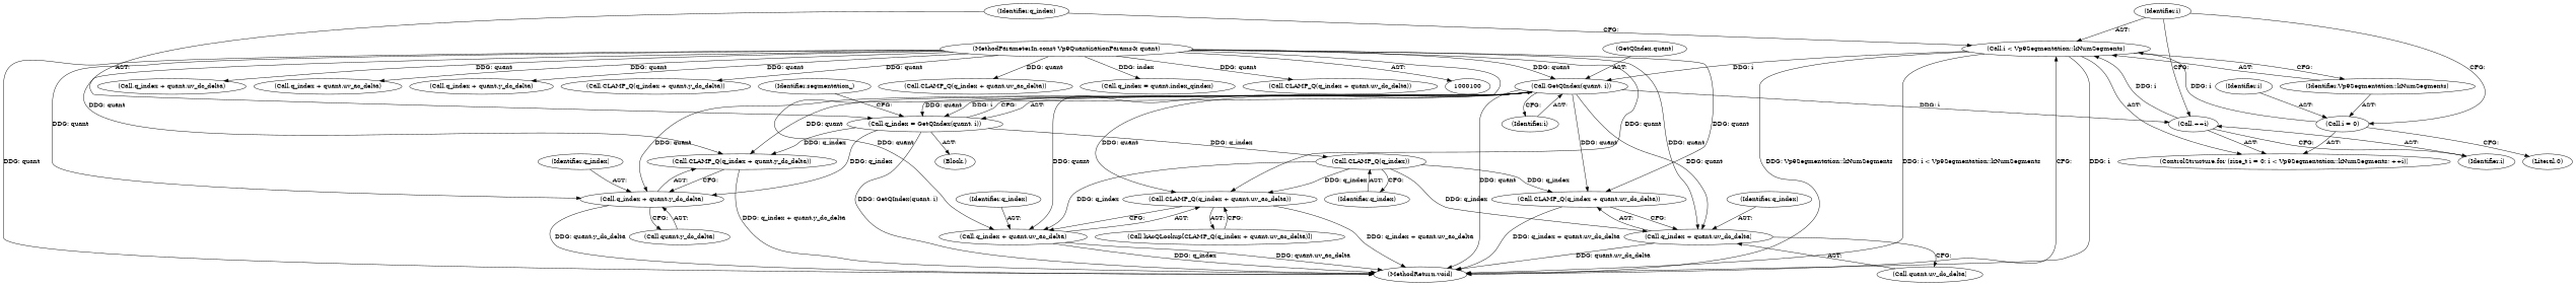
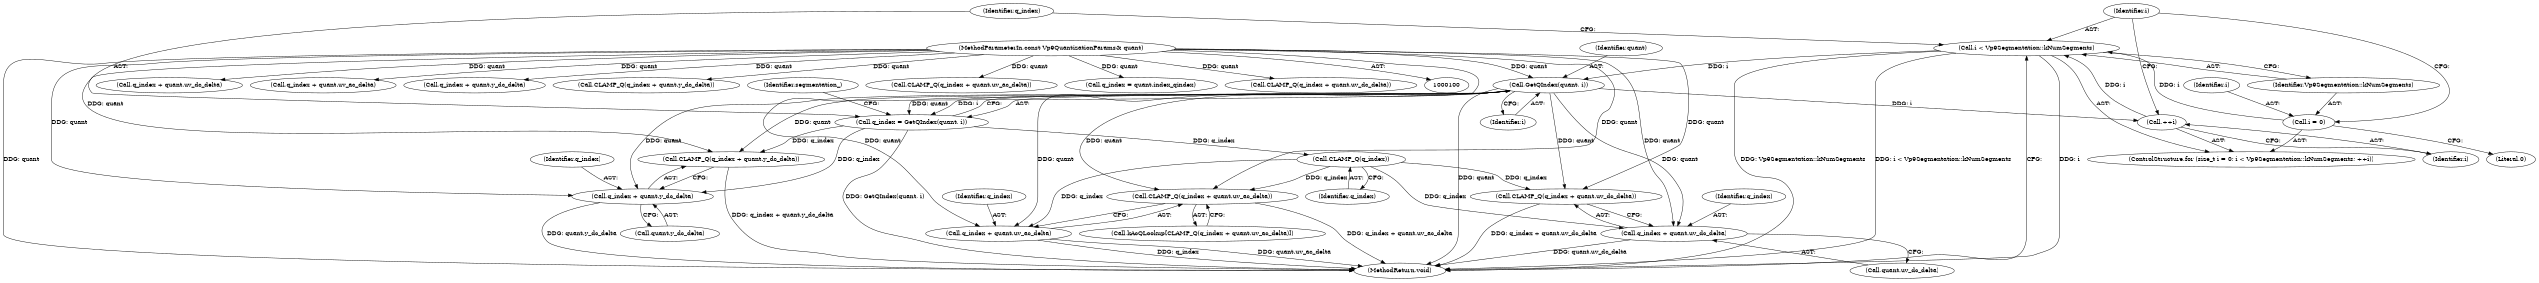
  digraph {
    n1 [label="(Call,i < Vp9Segmentation::kNumSegments)"]
    n2 [label="(Call,GetQIndex(quant, i))"]
    n3 [label="(Identifier,Vp9Segmentation::kNumSegments)"]
    n4 [label="(MethodReturn,void)"]
    n5 [label="(ControlStructure,for (size_t i = 0; i < Vp9Segmentation::kNumSegments; ++i))"]
    n6 [label="(Call,++i)"]
    n7 [label="(Call,q_index = GetQIndex(quant, i))"]
    n8 [label="(Call,CLAMP_Q(q_index + quant.y_dc_delta))"]
    n9 [label="(Call,q_index + quant.y_dc_delta)"]
    n10 [label="(Call,CLAMP_Q(q_index + quant.uv_dc_delta))"]
    n11 [label="(Call,q_index + quant.uv_dc_delta)"]
    n12 [label="(Call,CLAMP_Q(q_index + quant.uv_ac_delta))"]
    n13 [label="(Call,q_index + quant.uv_ac_delta)"]
    n14 [label="(Identifier,i)"]
    n15 [label="(Call,i = 0)"]
    n16 [label="(Identifier,i)"]
    n17 [label="(Call,CLAMP_Q(q_index))"]
-   n18 [label="(Block,)"]
    n19 [label="(Call,quant.y_dc_delta)"]
    n20 [label="(Call,quant.uv_dc_delta)"]
    n21 [label="(Call,kAcQLookup[CLAMP_Q(q_index + quant.uv_ac_delta)])"]
    n22 [label="(MethodParameterIn,const Vp9QuantizationParams& quant)"]
    n23 [label="(Call,q_index + quant.uv_dc_delta)"]
    n24 [label="(Call,q_index + quant.uv_ac_delta)"]
    n25 [label="(Call,q_index + quant.y_dc_delta)"]
    n26 [label="(Call,CLAMP_Q(q_index + quant.y_dc_delta))"]
    n27 [label="(Call,CLAMP_Q(q_index + quant.uv_ac_delta))"]
    n28 [label="(Call,q_index = quant.index_qindex)"]
    n29 [label="(Call,CLAMP_Q(q_index + quant.uv_dc_delta))"]
    1000100
    n31 [label="(Literal,0)"]
    n32 [label="(Identifier,q_index)"]
    n33 [label="(Identifier,q_index)"]
    n34 [label="(Identifier,segmentation_)"]
    n35 [label="(Identifier,i)"]
    n36 [label="(Identifier,q_index)"]
    n37 [label="(Identifier,q_index)"]
    n38 [label="(Identifier,q_index)"]
    n39 [label="(Identifier,i)"]
-   n40 [label="(GetQIndex,quant)"]
+   n40 [label="(Identifier,quant)"]
    n1 -> n2 [label="DDG: i"]
    n1 -> n3 [label="CFG: "]
    n1 -> n4 [label="DDG: i"]
    n1 -> n4 [label="DDG: Vp9Segmentation::kNumSegments"]
    n1 -> n4 [label="DDG: i < Vp9Segmentation::kNumSegments"]
    n1 -> n5 [label="AST: "]
    n2 -> n4 [label="DDG: quant"]
    n2 -> n6 [label="DDG: i"]
    n2 -> n7 [label="AST: "]
    n2 -> n7 [label="DDG: quant"]
    n2 -> n7 [label="DDG: i"]
    n2 -> n8 [label="DDG: quant"]
    n2 -> n9 [label="DDG: quant"]
    n2 -> n10 [label="DDG: quant"]
    n2 -> n11 [label="DDG: quant"]
    n2 -> n12 [label="DDG: quant"]
    n2 -> n13 [label="DDG: quant"]
    n2 -> n14 [label="CFG: "]
    n3 -> n1 [label="AST: "]
    n3 -> n15 [label="AST: "]
    n4 -> n1 [label="CFG: "]
    n6 -> n1 [label="DDG: i"]
    n6 -> n5 [label="AST: "]
    n6 -> n16 [label="CFG: "]
    n7 -> n2 [label="CFG: "]
    n7 -> n4 [label="DDG: GetQIndex(quant, i)"]
    n7 -> n8 [label="DDG: q_index"]
    n7 -> n9 [label="DDG: q_index"]
    n7 -> n17 [label="DDG: q_index"]
-   n7 -> n18 [label="AST: "]
    n8 -> n4 [label="DDG: q_index + quant.y_dc_delta"]
    n8 -> n9 [label="CFG: "]
    n9 -> n4 [label="DDG: quant.y_dc_delta"]
    n9 -> n8 [label="AST: "]
    n9 -> n19 [label="CFG: "]
    n10 -> n4 [label="DDG: q_index + quant.uv_dc_delta"]
    n10 -> n11 [label="CFG: "]
    n11 -> n4 [label="DDG: quant.uv_dc_delta"]
    n11 -> n10 [label="AST: "]
    n11 -> n20 [label="CFG: "]
    n12 -> n4 [label="DDG: q_index + quant.uv_ac_delta"]
    n12 -> n13 [label="CFG: "]
    n12 -> n21 [label="AST: "]
    n13 -> n4 [label="DDG: q_index"]
    n13 -> n4 [label="DDG: quant.uv_ac_delta"]
    n13 -> n12 [label="AST: "]
    n14 -> n2 [label="AST: "]
    n15 -> n1 [label="DDG: i"]
    n15 -> n5 [label="AST: "]
    n15 -> n31 [label="CFG: "]
    n16 -> n6 [label="AST: "]
    n17 -> n10 [label="DDG: q_index"]
    n17 -> n11 [label="DDG: q_index"]
    n17 -> n12 [label="DDG: q_index"]
    n17 -> n13 [label="DDG: q_index"]
    n17 -> n32 [label="CFG: "]
    n19 -> n9 [label="AST: "]
    n20 -> n11 [label="AST: "]
    n21 -> n12 [label="CFG: "]
    n22 -> n2 [label="DDG: quant"]
    n22 -> n4 [label="DDG: quant"]
    n22 -> n8 [label="DDG: quant"]
    n22 -> n9 [label="DDG: quant"]
    n22 -> n10 [label="DDG: quant"]
    n22 -> n11 [label="DDG: quant"]
    n22 -> n12 [label="DDG: quant"]
    n22 -> n13 [label="DDG: quant"]
    n22 -> n23 [label="DDG: quant"]
    n22 -> n24 [label="DDG: quant"]
    n22 -> n25 [label="DDG: quant"]
    n22 -> n26 [label="DDG: quant"]
    n22 -> n27 [label="DDG: quant"]
-   n22 -> n28 [label="DDG: index"]
+   n22 -> n28 [label="DDG: quant"]
    n22 -> n29 [label="DDG: quant"]
    n22 -> 1000100 [label="AST: "]
    n32 -> n17 [label="AST: "]
    n33 -> n11 [label="AST: "]
    n34 -> n7 [label="CFG: "]
    n35 -> n15 [label="AST: "]
    n36 -> n9 [label="AST: "]
    n37 -> n13 [label="AST: "]
    n38 -> n1 [label="CFG: "]
    n38 -> n7 [label="AST: "]
    n39 -> n1 [label="AST: "]
    n39 -> n6 [label="CFG: "]
    n39 -> n15 [label="CFG: "]
    n40 -> n2 [label="AST: "]
  }
